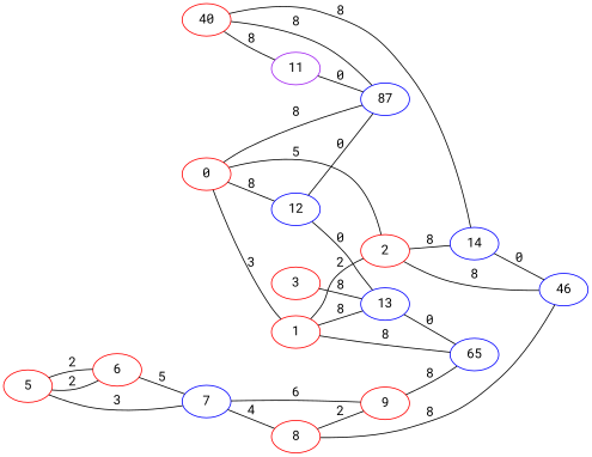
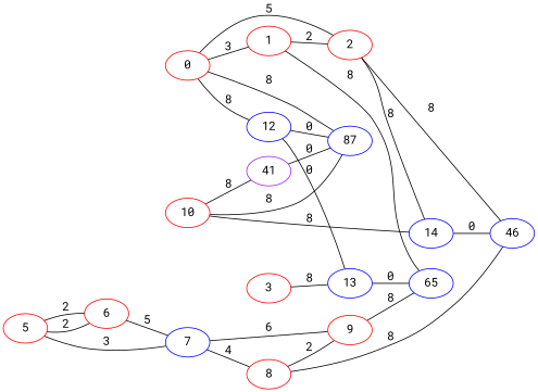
  graph {
    fontname="Roboto Mono"
    rankdir=LR
    node [color=red fontname="Roboto Mono" weight=1]
    edge [fontname="Roboto Mono"]
    0
    1
    2
    12 [color=blue weight=3]
    n5 [color=blue label=87 weight=3]
    13 [color=blue weight=3]
    n7 [color=blue label=65 weight=3]
    14 [color=blue weight=3]
    n9 [color=blue label=46 weight=3]
    3
    5
    6
    7 [color=blue]
    8
    9
-   10 [label=40]
-   11 [color=purple weight=4]
+   10
+   11 [color=purple weight=4 label=41]
    0 -- 1 [label=3]
    0 -- 2 [label=5]
    0 -- 12 [label=8]
    0 -- n5 [label=8]
    1 -- 2 [label=2]
-   1 -- 13 [label=8]
    1 -- n7 [label=8]
    2 -- 14 [label=8]
    2 -- n9 [label=8]
    12 -- n5 [label=0]
    12 -- 13 [label=0]
    13 -- n7 [label=0]
    14 -- n9 [label=0]
    3 -- 13 [label=8]
    5 -- 6 [label=2]
    5 -- 6 [label=2]
    5 -- 7 [label=3]
    6 -- 7 [label=5]
    7 -- 8 [label=4]
    7 -- 9 [label=6]
    8 -- n9 [label=8]
    8 -- 9 [label=2]
    9 -- n7 [label=8]
    10 -- n5 [label=8]
    10 -- 14 [label=8]
    10 -- 11 [label=8]
    11 -- n5 [label=0]
  }
